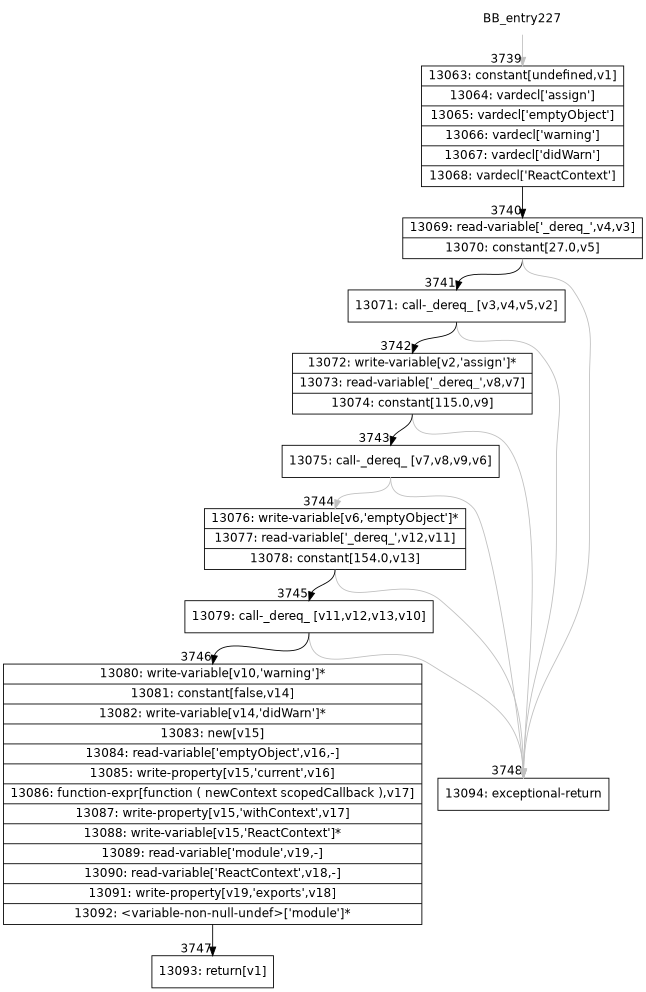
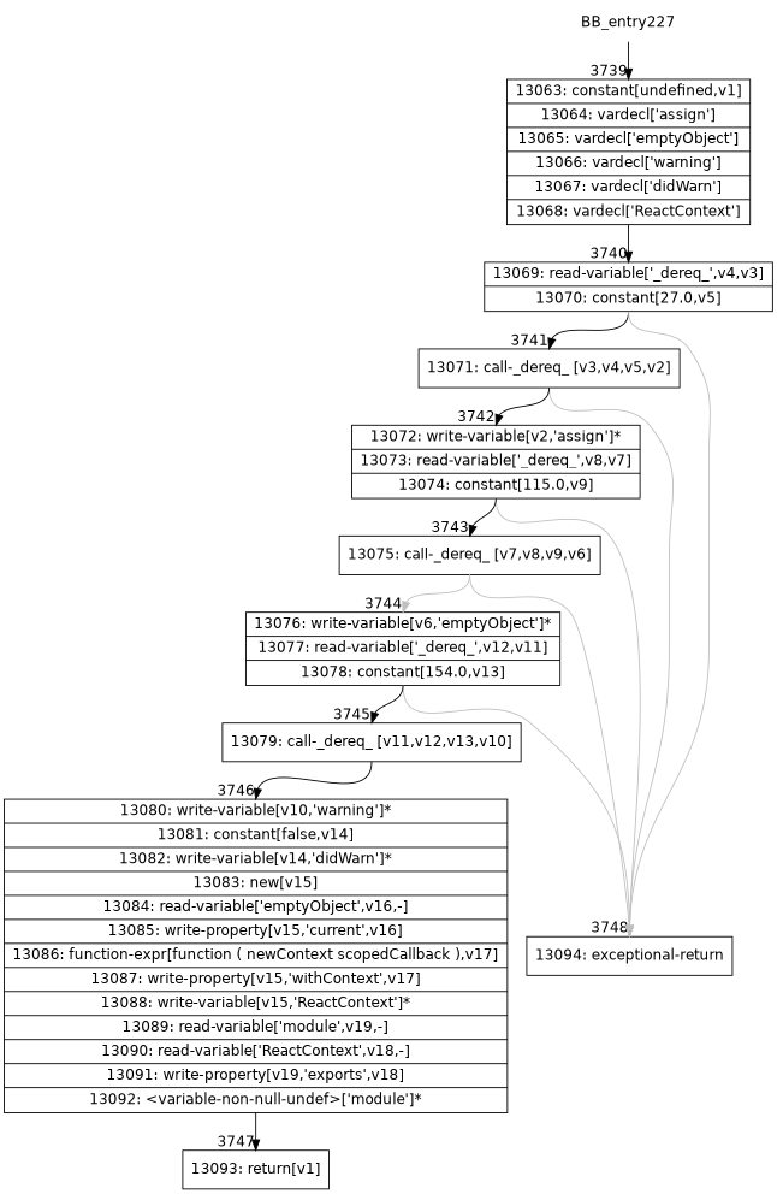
  digraph {
    fontname="DejaVu Sans"
    rankdir=TD
    node [fontname="DejaVu Sans" shape=record]
    edge [fontname="DejaVu Sans" headport=n tailport=s]
    n1 [label=BB_entry227 shape=none]
    n2 [label="{13063: constant[undefined,v1]|13064: vardecl['assign']|13065: vardecl['emptyObject']|13066: vardecl['warning']|13067: vardecl['didWarn']|13068: vardecl['ReactContext']}"]
    n3 [label="{13069: read-variable['_dereq_',v4,v3]|13070: constant[27.0,v5]}"]
    n4 [label="{13071: call-_dereq_ [v3,v4,v5,v2]}"]
    n5 [label="{13094: exceptional-return}"]
    n6 [label="{13072: write-variable[v2,'assign']*|13073: read-variable['_dereq_',v8,v7]|13074: constant[115.0,v9]}"]
    n7 [label="{13075: call-_dereq_ [v7,v8,v9,v6]}"]
    n8 [label="{13076: write-variable[v6,'emptyObject']*|13077: read-variable['_dereq_',v12,v11]|13078: constant[154.0,v13]}"]
    n9 [label="{13079: call-_dereq_ [v11,v12,v13,v10]}"]
    n10 [label="{13080: write-variable[v10,'warning']*|13081: constant[false,v14]|13082: write-variable[v14,'didWarn']*|13083: new[v15]|13084: read-variable['emptyObject',v16,-]|13085: write-property[v15,'current',v16]|13086: function-expr[function ( newContext scopedCallback ),v17]|13087: write-property[v15,'withContext',v17]|13088: write-variable[v15,'ReactContext']*|13089: read-variable['module',v19,-]|13090: read-variable['ReactContext',v18,-]|13091: write-property[v19,'exports',v18]|13092: \<variable-non-null-undef\>['module']*}"]
    n11 [label="{13093: return[v1]}"]
-   n1 -> n2 [headlabel="    3739" color=gray]
+   n1 -> n2 [headlabel="    3739"]
    n2 -> n3 [headlabel="      3740"]
    n3 -> n4 [headlabel="      3741"]
    n3 -> n5 [color=gray headlabel="      3748"]
    n4 -> n5 [color=gray]
    n4 -> n6 [headlabel="      3742"]
    n6 -> n5 [color=gray]
    n6 -> n7 [headlabel="      3743"]
    n7 -> n5 [color=gray]
    n7 -> n8 [color=gray headlabel="      3744"]
    n8 -> n5 [color=gray]
    n8 -> n9 [headlabel="      3745"]
-   n9 -> n5 [color=gray]
    n9 -> n10 [headlabel="      3746"]
    n10 -> n11 [headlabel="      3747"]
  }
